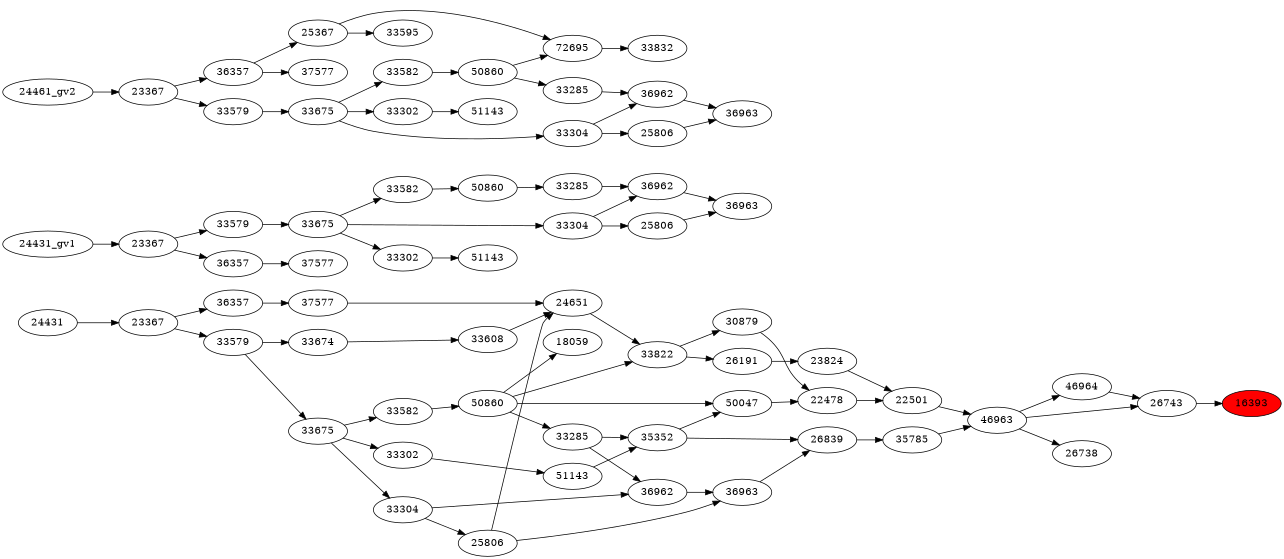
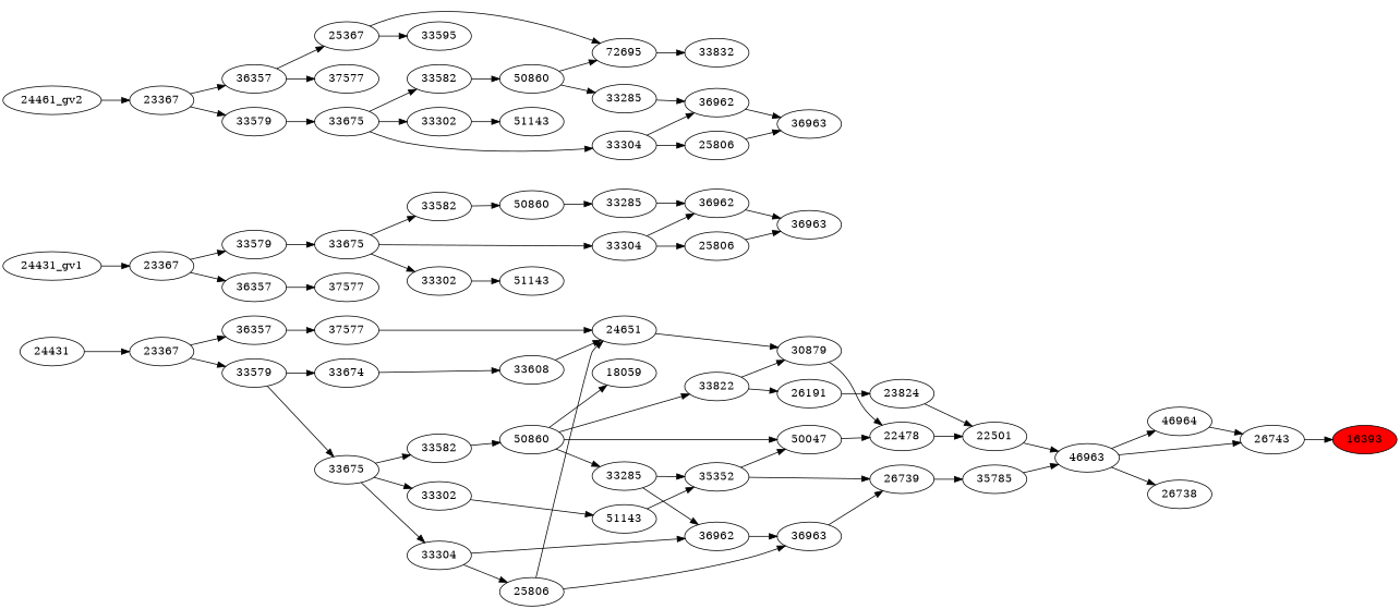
  strict digraph {
    rankdir=LR
    n1 [fillcolor=red label=16393 style=filled]
    n2 [label=26743]
    n3 [label=26738]
    n4 [label=46964]
    n5 [label=46963]
    n6 [label=35785]
    n7 [label=22501]
-   n8 [label=26839]
+   n8 [label=26739]
    n9 [label=22478]
    n10 [label=23824]
    n11 [label=18059]
    n12 [label=36963]
    n13 [label=35352]
    n14 [label=50047]
    n15 [label=30879]
    n16 [label=26191]
    n17 [label=50860]
    n18 [label=33285]
    n19 [label=33822]
    n20 [label=36962]
    n21 [label=25806]
    n22 [label=24651]
    n23 [label=51143]
    n24 [label=33582]
    n25 [label=33304]
    n26 [label=33302]
    n27 [label=33675]
    n28 [label=33608]
    n29 [label=37577]
    n30 [label=33579]
    n31 [label=33674]
    n32 [label=36357]
    n33 [label=23367]
    n34 [label=24431]
    n35 [label=36963]
    n36 [label=36962]
    n37 [label=25806]
    n38 [label=50860]
    n39 [label=33285]
    n40 [label=33582]
    n41 [label=33304]
    n42 [label=51143]
    n43 [label=33302]
    n44 [label=33675]
    n45 [label=33579]
    n46 [label=37577]
    n47 [label=36357]
    n48 [label=23367]
    "24431_gv1"
    n50 [label=33832]
    n51 [label=72695]
    n52 [label=33595]
    n53 [label=25367]
    n54 [label=50860]
    n55 [label=33285]
    n56 [label=36962]
    n57 [label=33582]
    n58 [label=36357]
    n59 [label=37577]
    n60 [label=36963]
    n61 [label=51143]
    n62 [label=33302]
    n63 [label=33675]
    n64 [label=33304]
    n65 [label=25806]
    n66 [label=23367]
    n67 [label=33579]
    n68 [label="24461_gv2"]
    subgraph sub_1 {
      n1
      n2
      n3
      n4
      n5
      n6
      n7
      n8
      n9
      n10
      n11
      n12
      n13
      n14
      n15
      n16
      n17
      n18
      n19
      n20
      n21
      n22
      n23
      n24
      n25
      n26
      n27
      n28
      n29
      n30
      n31
      n32
      n33
      n34
    }
    subgraph sub_2 {
      n35
      n36
      n37
      n38
      n39
      n40
      n41
      n42
      n43
      n44
      n45
      n46
      n47
      n48
      "24431_gv1"
    }
    subgraph sub_3 {
      n50
      n51
      n52
      n53
      n54
      n55
      n56
      n57
      n58
      n59
      n60
      n61
      n62
      n63
      n64
      n65
      n66
      n67
      n68
    }
    n2 -> n1
    n4 -> n2
    n5 -> n2
    n5 -> n3
    n5 -> n4
    n6 -> n5
    n7 -> n5
    n8 -> n6
    n9 -> n7
    n10 -> n7
    n12 -> n8
    n13 -> n8
    n13 -> n14
    n14 -> n9
    n15 -> n9
    n16 -> n10
    n17 -> n11
    n17 -> n14
    n17 -> n18
    n17 -> n19
    n18 -> n13
    n18 -> n20
    n19 -> n15
    n19 -> n16
    n20 -> n12
    n21 -> n12
    n21 -> n22
-   n22 -> n19
+   n22 -> n15
    n23 -> n13
    n24 -> n17
    n25 -> n20
    n25 -> n21
    n26 -> n23
    n27 -> n24
    n27 -> n25
    n27 -> n26
    n28 -> n22
    n29 -> n22
    n30 -> n27
    n30 -> n31
    n31 -> n28
    n32 -> n29
    n33 -> n30
    n33 -> n32
    n34 -> n33
    n36 -> n35
    n37 -> n35
    n38 -> n39
    n39 -> n36
    n40 -> n38
    n41 -> n36
    n41 -> n37
    n43 -> n42
    n44 -> n40
    n44 -> n41
    n44 -> n43
    n45 -> n44
    n47 -> n46
    n48 -> n45
    n48 -> n47
    "24431_gv1" -> n48
    n51 -> n50
    n53 -> n51
    n53 -> n52
    n54 -> n51
    n54 -> n55
    n55 -> n56
    n56 -> n60
    n57 -> n54
    n58 -> n53
    n58 -> n59
    n62 -> n61
    n63 -> n57
    n63 -> n62
    n63 -> n64
    n64 -> n56
    n64 -> n65
    n65 -> n60
    n66 -> n58
    n66 -> n67
    n67 -> n63
    n68 -> n66
  }
